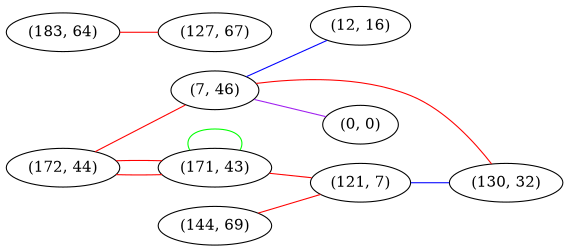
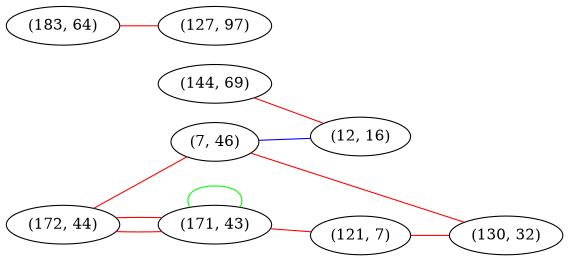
  graph {
    rankdir=LR
    edge [color=red weight=1]
    n1 [label="(12, 16)"]
    "(7, 46)"
    "(130, 32)"
-   "(0, 0)"
    "(172, 44)"
    "(171, 43)"
    "(121, 7)"
    "(183, 64)"
-   "(127, 97)" [label="(127, 67)"]
+   "(127, 97)"
    "(144, 69)"
    "(7, 46)" -- n1 [color=blue weight=3]
    "(7, 46)" -- "(130, 32)"
-   "(7, 46)" -- "(0, 0)" [color=purple weight=4]
    "(172, 44)" -- "(7, 46)"
    "(172, 44)" -- "(171, 43)"
    "(172, 44)" -- "(171, 43)"
    "(171, 43)" -- "(171, 43)" [color=green weight=2]
    "(171, 43)" -- "(121, 7)"
-   "(121, 7)" -- "(130, 32)" [color=blue weight=3]
+   "(121, 7)" -- "(130, 32)" [weight=3]
    "(183, 64)" -- "(127, 97)"
-   "(144, 69)" -- "(121, 7)"
+   "(144, 69)" -- n1
  }
